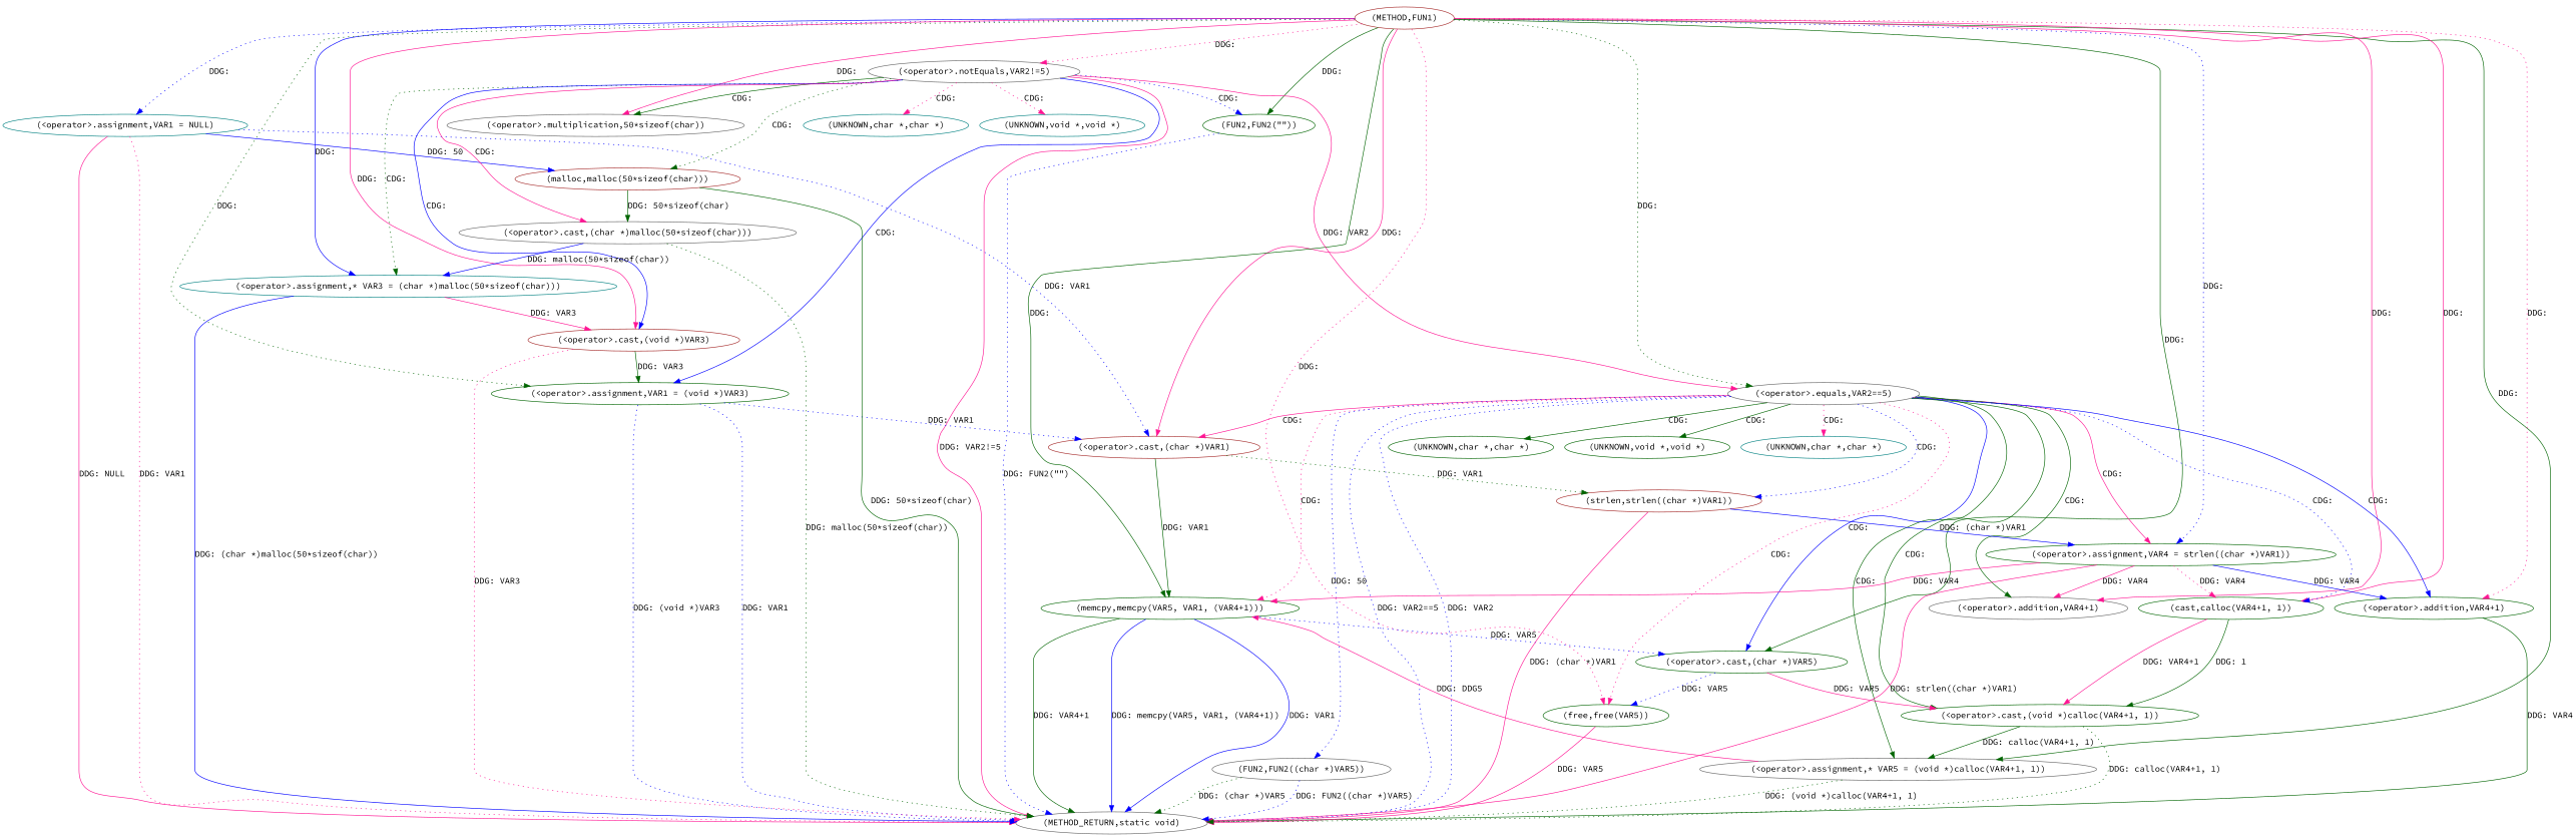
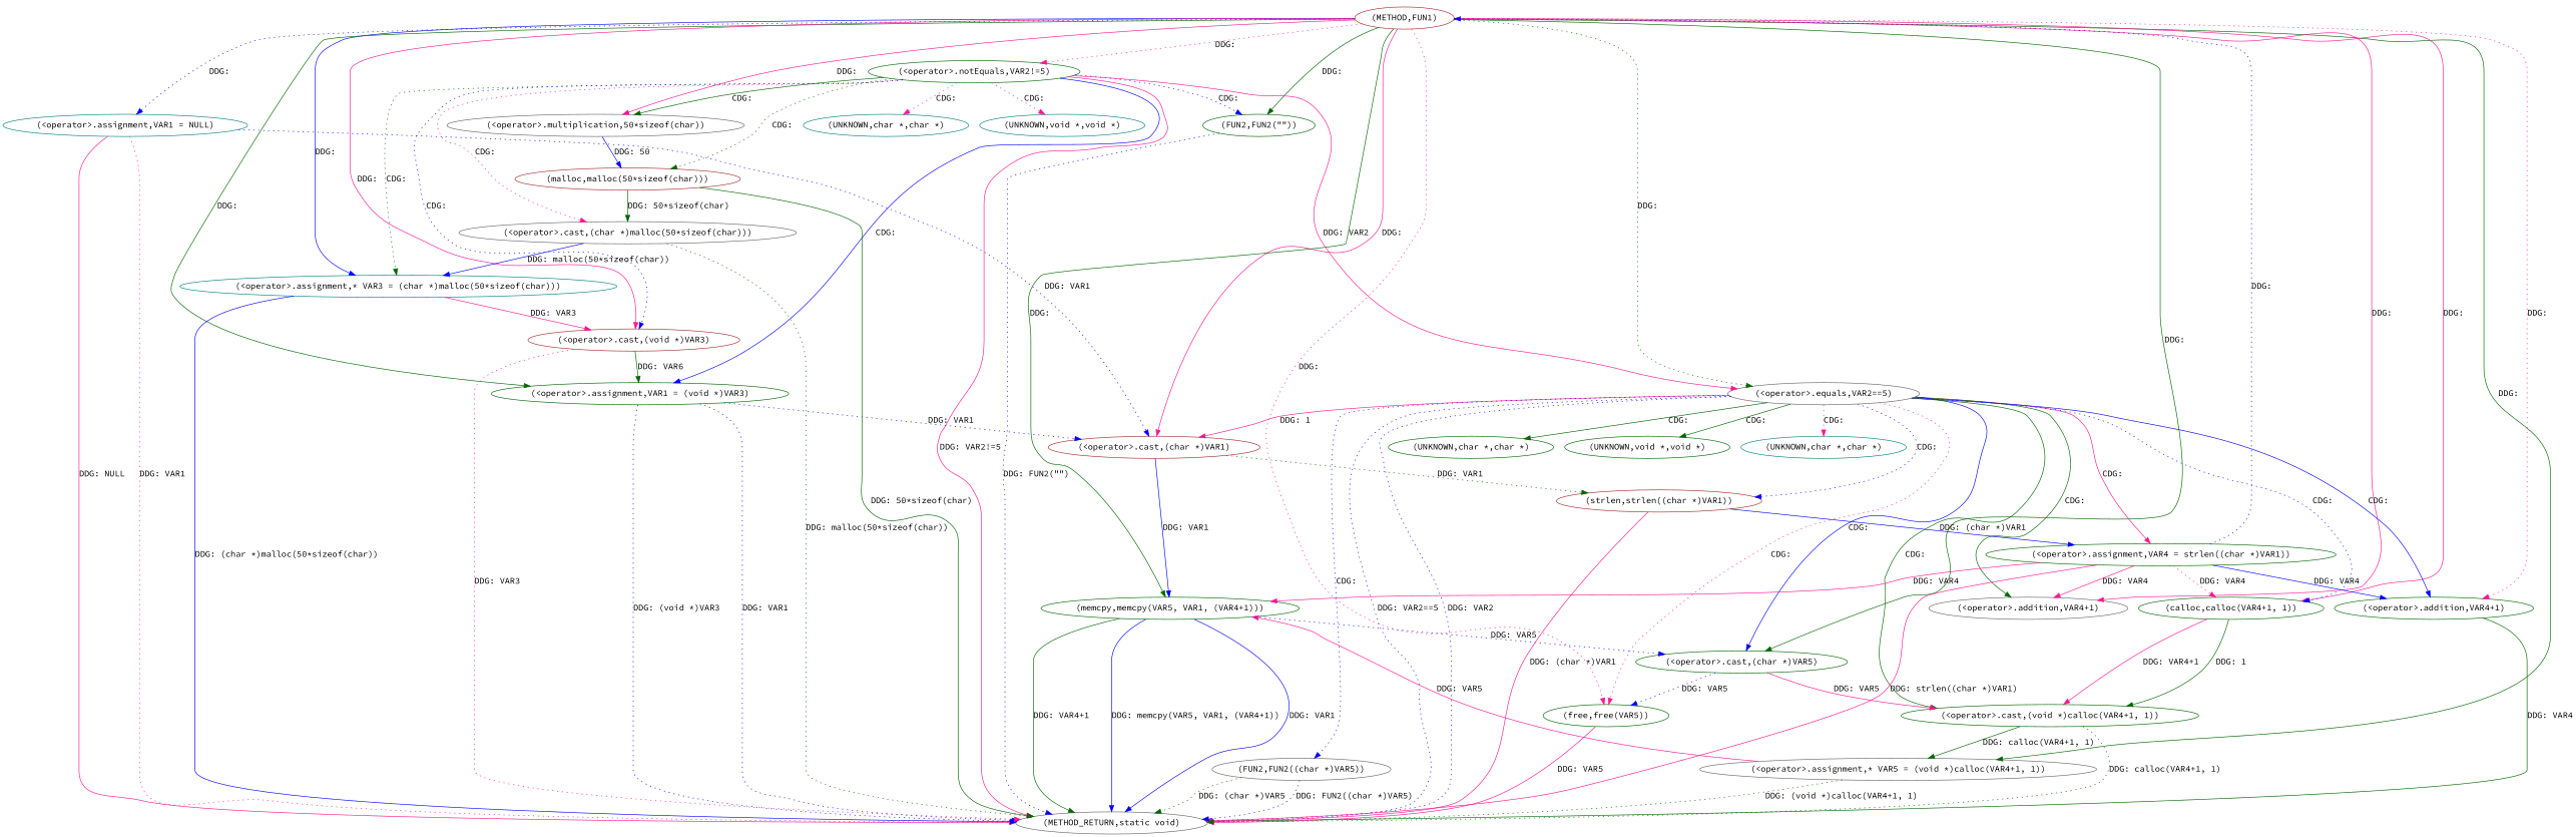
  digraph {
    fontname="Source Code Pro"
    node [color=darkgreen fontname="Source Code Pro"]
    edge [color=deeppink fontname="Source Code Pro" style=solid]
    n1 [color=brown label="(METHOD,FUN1)"]
    n2 [color=teal label="(<operator>.assignment,VAR1 = NULL)"]
-   n3 [color=gray40 label="(<operator>.notEquals,VAR2!=5)"]
+   n3 [label="(<operator>.notEquals,VAR2!=5)"]
    n4 [label="(FUN2,FUN2(\"\"))"]
    n5 [color=teal label="(<operator>.assignment,* VAR3 = (char *)malloc(50*sizeof(char)))"]
    n6 [color=gray40 label="(<operator>.multiplication,50*sizeof(char))"]
    n7 [label="(<operator>.assignment,VAR1 = (void *)VAR3)"]
    n8 [color=brown label="(<operator>.cast,(void *)VAR3)"]
    n9 [color=gray40 label="(<operator>.equals,VAR2==5)"]
    n10 [label="(<operator>.assignment,VAR4 = strlen((char *)VAR1))"]
    n11 [color=brown label="(<operator>.cast,(char *)VAR1)"]
    n12 [color=gray40 label="(<operator>.assignment,* VAR5 = (void *)calloc(VAR4+1, 1))"]
-   n13 [label="(cast,calloc(VAR4+1, 1))"]
+   n13 [label="(calloc,calloc(VAR4+1, 1))"]
    n14 [color=gray40 label="(<operator>.addition,VAR4+1)"]
    n15 [label="(memcpy,memcpy(VAR5, VAR1, (VAR4+1)))"]
    n16 [label="(<operator>.addition,VAR4+1)"]
    n17 [label="(<operator>.cast,(char *)VAR5)"]
    n18 [label="(free,free(VAR5))"]
    n19 [color=gray40 label="(METHOD_RETURN,static void)"]
    n20 [color=gray40 label="(<operator>.cast,(char *)malloc(50*sizeof(char)))"]
    n21 [color=brown label="(malloc,malloc(50*sizeof(char)))"]
    n22 [color=teal label="(UNKNOWN,char *,char *)"]
    n23 [color=teal label="(UNKNOWN,void *,void *)"]
    n24 [color=brown label="(strlen,strlen((char *)VAR1))"]
    n25 [label="(<operator>.cast,(void *)calloc(VAR4+1, 1))"]
    n26 [color=gray40 label="(FUN2,FUN2((char *)VAR5))"]
    n27 [label="(UNKNOWN,char *,char *)"]
    n28 [label="(UNKNOWN,void *,void *)"]
    n29 [color=teal label="(UNKNOWN,char *,char *)"]
    n1 -> n2 [color=blue label="DDG: " style=dotted]
    n1 -> n3 [label="DDG: " style=dotted]
    n1 -> n4 [color=darkgreen label="DDG: "]
    n1 -> n5 [color=blue label="DDG: "]
    n1 -> n6 [label="DDG: "]
-   n1 -> n7 [color=darkgreen label="DDG: " style=dotted]
+   n1 -> n7 [color=darkgreen label="DDG: "]
    n1 -> n8 [label="DDG: "]
    n1 -> n9 [color=darkgreen label="DDG: " style=dotted]
-   n1 -> n10 [color=blue label="DDG: " style=dotted]
+   n10 -> n1 [color=blue label="DDG: " style=dotted]
    n1 -> n11 [label="DDG: "]
    n1 -> n12 [color=darkgreen label="DDG: "]
    n1 -> n13 [label="DDG: "]
    n1 -> n14 [label="DDG: "]
    n1 -> n15 [color=darkgreen label="DDG: "]
    n1 -> n16 [label="DDG: " style=dotted]
    n1 -> n17 [color=darkgreen label="DDG: "]
    n1 -> n18 [label="DDG: " style=dotted]
    n2 -> n11 [color=blue label="DDG: VAR1" style=dotted]
    n2 -> n19 [label="DDG: VAR1" style=dotted]
    n2 -> n19 [label="DDG: NULL"]
    n3 -> n4 [color=blue label="CDG: " style=dotted]
    n3 -> n5 [color=darkgreen label="CDG: " style=dotted]
    n3 -> n6 [color=darkgreen label="CDG: "]
    n3 -> n7 [color=blue label="CDG: "]
-   n3 -> n8 [color=blue label="CDG: "]
+   n3 -> n8 [color=blue label="CDG: " style=dotted]
    n3 -> n9 [label="DDG: VAR2"]
    n3 -> n19 [label="DDG: VAR2!=5"]
-   n3 -> n20 [label="CDG: "]
+   n3 -> n20 [label="CDG: " style=dotted]
    n3 -> n21 [color=darkgreen label="CDG: " style=dotted]
    n3 -> n22 [label="CDG: " style=dotted]
    n3 -> n23 [label="CDG: " style=dotted]
    n4 -> n19 [color=blue label="DDG: FUN2(\"\")" style=dotted]
    n5 -> n8 [label="DDG: VAR3"]
    n5 -> n19 [color=blue label="DDG: (char *)malloc(50*sizeof(char))"]
-   n2 -> n21 [color=blue label="DDG: 50"]
+   n6 -> n21 [color=blue label="DDG: 50"]
    n7 -> n11 [color=blue label="DDG: VAR1" style=dotted]
    n7 -> n19 [color=blue label="DDG: VAR1" style=dotted]
    n7 -> n19 [color=blue label="DDG: (void *)VAR3" style=dotted]
-   n8 -> n7 [color=darkgreen label="DDG: VAR3"]
+   n8 -> n7 [color=darkgreen label="DDG: VAR6"]
    n8 -> n19 [label="DDG: VAR3" style=dotted]
    n9 -> n10 [label="CDG: "]
-   n9 -> n11 [label="CDG: "]
-   n9 -> n12 [color=darkgreen label="CDG: "]
+   n9 -> n11 [label="DDG: 1"]
    n9 -> n13 [color=blue label="CDG: " style=dotted]
    n9 -> n14 [color=darkgreen label="CDG: "]
-   n9 -> n15 [label="CDG: " style=dotted]
    n9 -> n16 [color=blue label="CDG: "]
    n9 -> n17 [color=blue label="CDG: "]
    n9 -> n18 [label="CDG: " style=dotted]
    n9 -> n19 [color=blue label="DDG: VAR2" style=dotted]
    n9 -> n19 [color=blue label="DDG: VAR2==5" style=dotted]
    n9 -> n24 [color=blue label="CDG: " style=dotted]
    n9 -> n25 [color=darkgreen label="CDG: "]
-   n9 -> n26 [color=blue label="DDG: 50" style=dotted]
+   n9 -> n26 [color=blue label="CDG: " style=dotted]
    n9 -> n27 [color=darkgreen label="CDG: "]
    n9 -> n28 [color=darkgreen label="CDG: "]
    n9 -> n29 [label="CDG: " style=dotted]
    n10 -> n13 [label="DDG: VAR4" style=dotted]
    n10 -> n14 [label="DDG: VAR4"]
    n10 -> n15 [label="DDG: VAR4"]
    n10 -> n16 [color=blue label="DDG: VAR4"]
    n10 -> n19 [label="DDG: strlen((char *)VAR1)"]
-   n11 -> n15 [color=darkgreen label="DDG: VAR1"]
+   n11 -> n15 [color=blue label="DDG: VAR1"]
    n11 -> n24 [color=darkgreen label="DDG: VAR1" style=dotted]
-   n12 -> n15 [label="DDG: DDG5"]
+   n12 -> n15 [label="DDG: VAR5"]
    n12 -> n19 [color=darkgreen label="DDG: (void *)calloc(VAR4+1, 1)" style=dotted]
    n13 -> n25 [label="DDG: VAR4+1"]
    n13 -> n25 [color=darkgreen label="DDG: 1"]
    n15 -> n17 [color=blue label="DDG: VAR5" style=dotted]
    n15 -> n19 [color=darkgreen label="DDG: VAR4+1"]
    n15 -> n19 [color=blue label="DDG: memcpy(VAR5, VAR1, (VAR4+1))"]
    n15 -> n19 [color=blue label="DDG: VAR1"]
    n16 -> n19 [color=darkgreen label="DDG: VAR4"]
    n17 -> n18 [color=blue label="DDG: VAR5" style=dotted]
    n17 -> n25 [label="DDG: VAR5"]
    n18 -> n19 [label="DDG: VAR5"]
    n20 -> n5 [color=blue label="DDG: malloc(50*sizeof(char))"]
    n20 -> n19 [color=darkgreen label="DDG: malloc(50*sizeof(char))" style=dotted]
    n21 -> n19 [color=darkgreen label="DDG: 50*sizeof(char)"]
    n21 -> n20 [color=darkgreen label="DDG: 50*sizeof(char)"]
    n24 -> n10 [color=blue label="DDG: (char *)VAR1"]
    n24 -> n19 [label="DDG: (char *)VAR1"]
    n25 -> n12 [color=darkgreen label="DDG: calloc(VAR4+1, 1)"]
    n25 -> n19 [color=darkgreen label="DDG: calloc(VAR4+1, 1)" style=dotted]
    n26 -> n19 [color=blue label="DDG: FUN2((char *)VAR5)" style=dotted]
    n26 -> n19 [color=darkgreen label="DDG: (char *)VAR5" style=dotted]
  }
